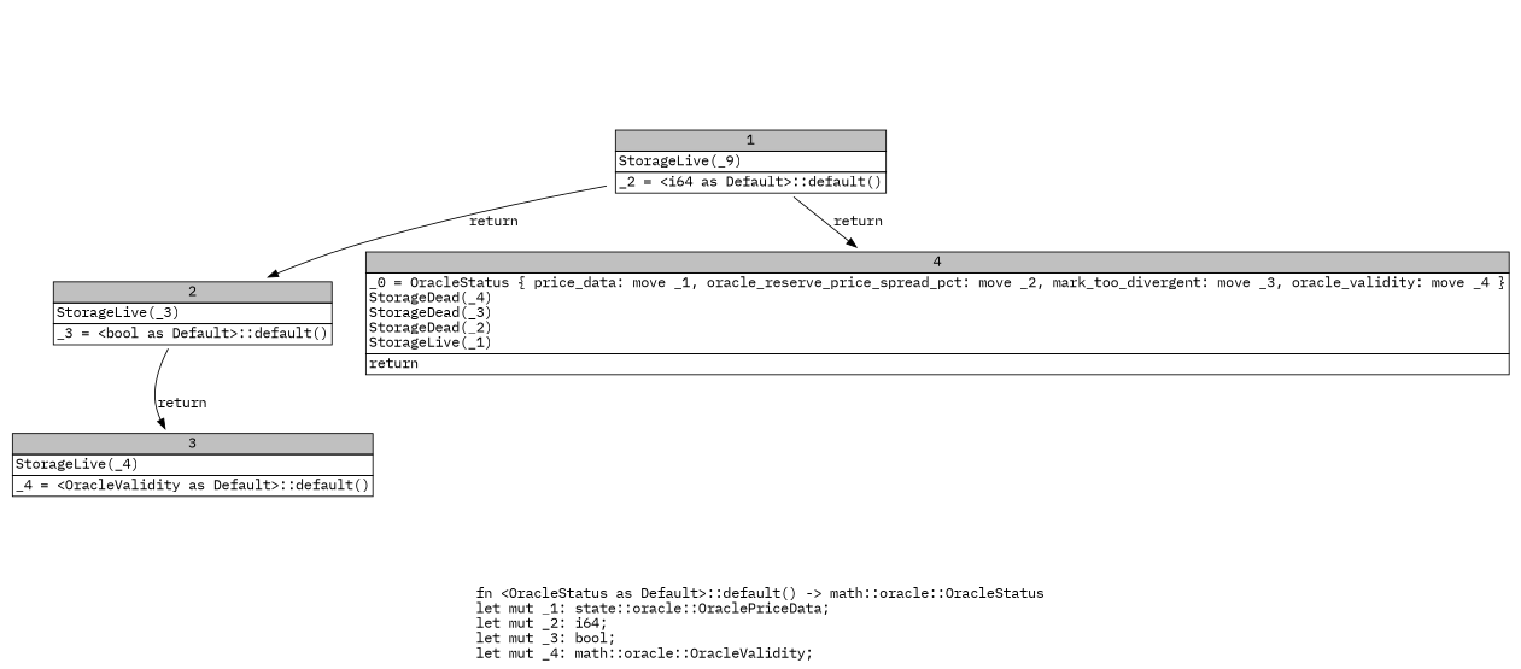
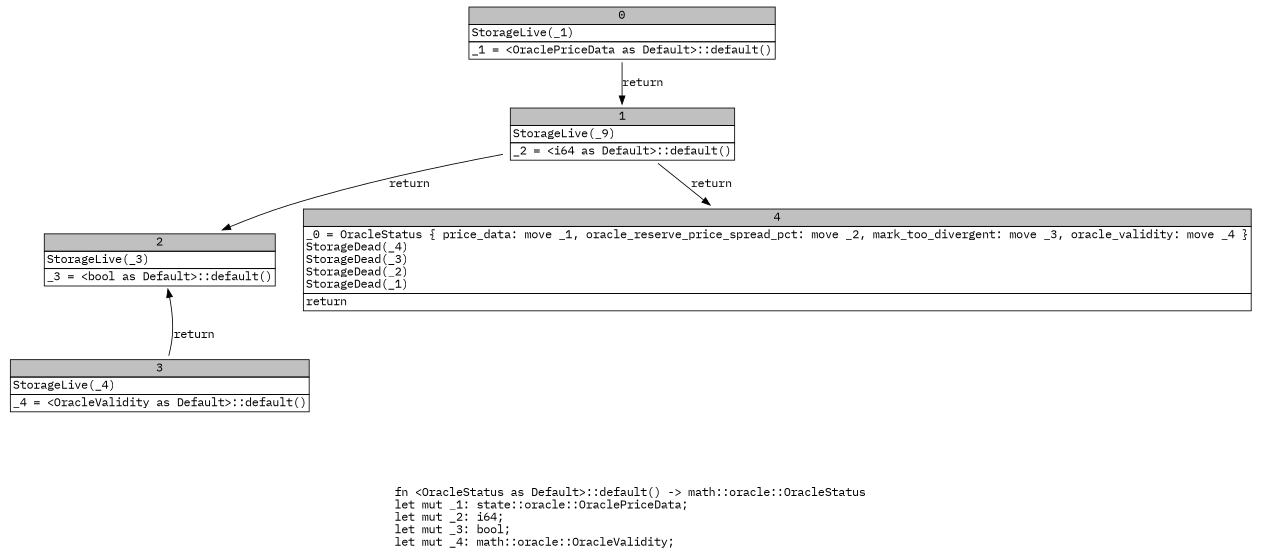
  digraph {
    fontname="IBM Plex Mono"
    label=<fn &lt;OracleStatus as Default&gt;::default() -&gt; math::oracle::OracleStatus<br align="left"/>let mut _1: state::oracle::OraclePriceData;<br align="left"/>let mut _2: i64;<br align="left"/>let mut _3: bool;<br align="left"/>let mut _4: math::oracle::OracleValidity;<br align="left"/>>
    node [fontname="IBM Plex Mono" shape=none]
    edge [fontname="IBM Plex Mono"]
+   n1 [label=<<table border="0" cellborder="1" cellspacing="0"><tr><td bgcolor="gray" align="center" colspan="1">0</td></tr><tr><td align="left" balign="left">StorageLive(_1)<br/></td></tr><tr><td align="left">_1 = &lt;OraclePriceData as Default&gt;::default()</td></tr></table>>]
    n2 [label=<<table border="0" cellborder="1" cellspacing="0"><tr><td bgcolor="gray" align="center" colspan="1">1</td></tr><tr><td align="left" balign="left">StorageLive(_9)<br/></td></tr><tr><td align="left">_2 = &lt;i64 as Default&gt;::default()</td></tr></table>>]
    n3 [label=<<table border="0" cellborder="1" cellspacing="0"><tr><td bgcolor="gray" align="center" colspan="1">2</td></tr><tr><td align="left" balign="left">StorageLive(_3)<br/></td></tr><tr><td align="left">_3 = &lt;bool as Default&gt;::default()</td></tr></table>>]
-   n4 [label=<<table border="0" cellborder="1" cellspacing="0"><tr><td bgcolor="gray" align="center" colspan="1">4</td></tr><tr><td align="left" balign="left">_0 = OracleStatus { price_data: move _1, oracle_reserve_price_spread_pct: move _2, mark_too_divergent: move _3, oracle_validity: move _4 }<br/>StorageDead(_4)<br/>StorageDead(_3)<br/>StorageDead(_2)<br/>StorageLive(_1)<br/></td></tr><tr><td align="left">return</td></tr></table>>]
+   n4 [label=<<table border="0" cellborder="1" cellspacing="0"><tr><td bgcolor="gray" align="center" colspan="1">4</td></tr><tr><td align="left" balign="left">_0 = OracleStatus { price_data: move _1, oracle_reserve_price_spread_pct: move _2, mark_too_divergent: move _3, oracle_validity: move _4 }<br/>StorageDead(_4)<br/>StorageDead(_3)<br/>StorageDead(_2)<br/>StorageDead(_1)<br/></td></tr><tr><td align="left">return</td></tr></table>>]
    n5 [label=<<table border="0" cellborder="1" cellspacing="0"><tr><td bgcolor="gray" align="center" colspan="1">3</td></tr><tr><td align="left" balign="left">StorageLive(_4)<br/></td></tr><tr><td align="left">_4 = &lt;OracleValidity as Default&gt;::default()</td></tr></table>>]
+   n1 -> n2 [label=return]
    n2 -> n3 [label=return]
    n2 -> n4 [label=return]
-   n3 -> n5 [label=return]
+   n5 -> n3 [label=return]
  }
